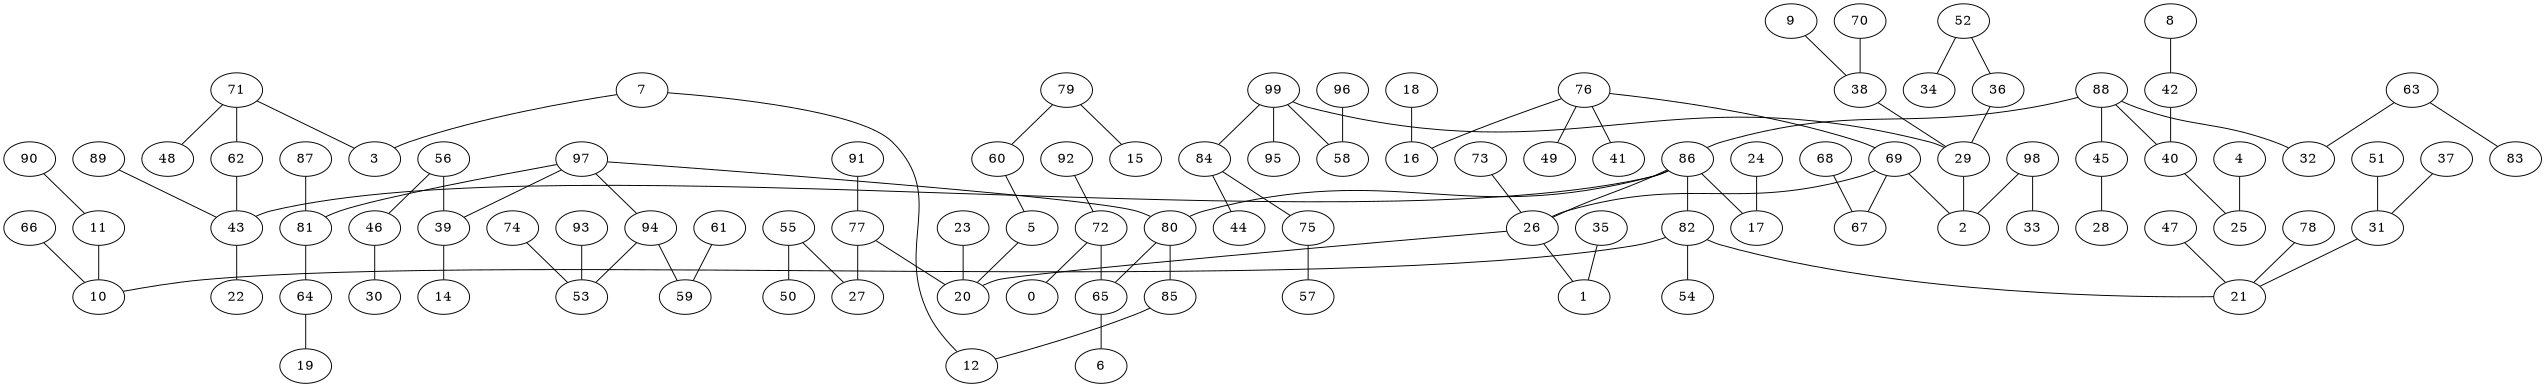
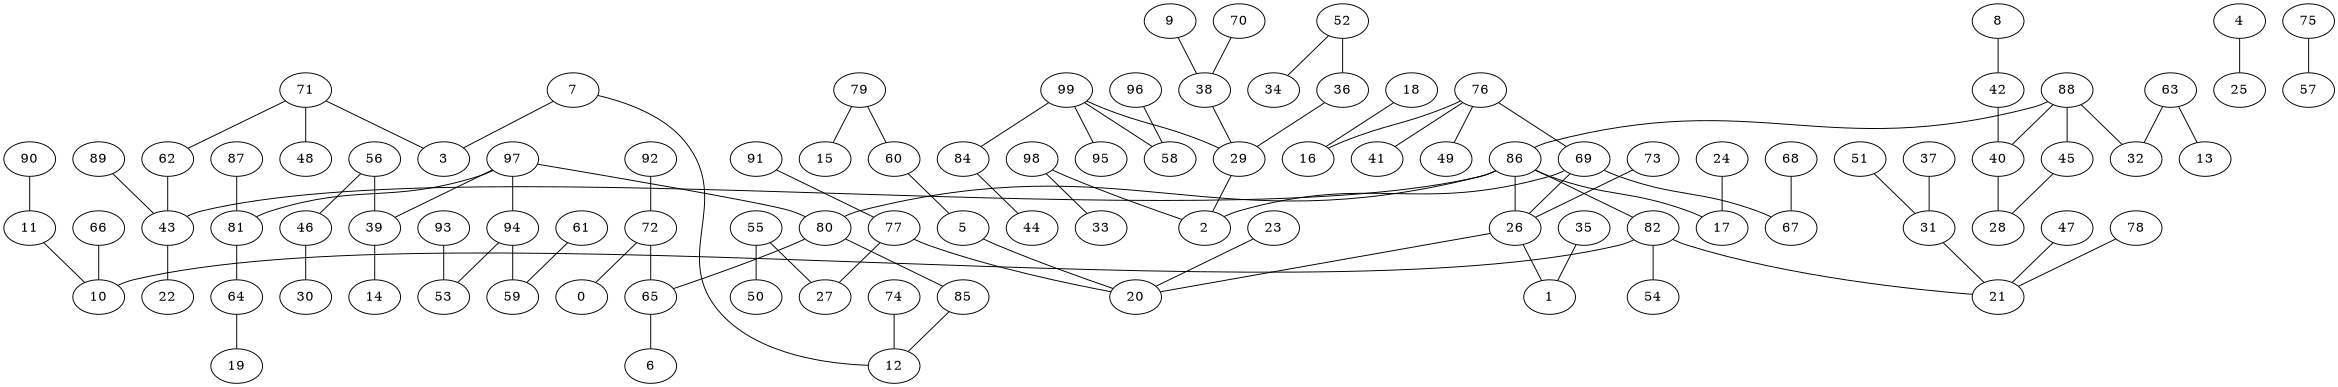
  digraph {
    edge [color=black dir=none]
    51
    31
    21
    78
    92
    72
    65
    0
    91
    77
    20
    27
    64
    19
    93
    53
    4
    25
    23
    85
    12
    87
    81
    42
    40
    46
    30
    37
    63
-   13 [label=83]
+   13
    32
    70
    38
    29
    66
    10
    98
    33
    2
    52
    36
    34
    45
    28
    97
    39
    94
    80
    14
    59
    3
    61
    56
    79
    15
    60
    5
    88
    86
    26
    17
    43
    82
    75
    57
    7
    6
    99
    95
    58
    84
    44
    18
    16
    73
    1
    69
    67
    90
    11
    22
    54
    55
    50
    62
    24
    89
    96
    47
    68
    71
    48
    9
    74
    76
    49
    41
    8
    35
    subgraph sub_1 {
      51
      31
      21
      78
      92
      72
      65
      0
      91
      77
      20
      27
      64
      19
      93
      53
      4
      25
      23
      85
      12
      87
      81
      42
      40
      46
      30
      37
      63
      13
      32
      70
      38
      29
      66
      10
      98
      33
      2
      52
      36
      34
      45
      28
      97
      39
      94
      80
      14
      59
      3
      61
      56
      79
      15
      60
      5
      88
      86
      26
      17
      43
      82
      75
      57
      7
      6
      99
      95
      58
      84
      44
      18
      16
      73
      1
      69
      67
      90
      11
      22
      54
      55
      50
      62
      24
      89
      96
      47
      68
      71
      48
      9
      74
      76
      49
      41
      8
      35
    }
    51 -> 31
    31 -> 21
    78 -> 21
    92 -> 72
    72 -> 65
    72 -> 0
    65 -> 6
    91 -> 77
    77 -> 20
    77 -> 27
    64 -> 19
    93 -> 53
    4 -> 25
    23 -> 20
    85 -> 12
    87 -> 81
    81 -> 64
    42 -> 40
-   40 -> 25
+   40 -> 28
    46 -> 30
    37 -> 31
    63 -> 13
    63 -> 32
    70 -> 38
    38 -> 29
    29 -> 2
    66 -> 10
    98 -> 33
    98 -> 2
    52 -> 36
    52 -> 34
    36 -> 29
    45 -> 28
    97 -> 81
    97 -> 39
    97 -> 94
    97 -> 80
    39 -> 14
    94 -> 53
    94 -> 59
    80 -> 65
    80 -> 85
    61 -> 59
    56 -> 46
    56 -> 39
    79 -> 15
    79 -> 60
    60 -> 5
    5 -> 20
    88 -> 40
    88 -> 32
    88 -> 45
    88 -> 86
    86 -> 80
    86 -> 26
    86 -> 17
    86 -> 43
    86 -> 82
    26 -> 20
    26 -> 1
    43 -> 22
    82 -> 21
    82 -> 10
    82 -> 54
    75 -> 57
    7 -> 12
    7 -> 3
    99 -> 29
    99 -> 95
    99 -> 58
    99 -> 84
-   84 -> 75
    84 -> 44
    18 -> 16
    73 -> 26
    69 -> 2
    69 -> 26
    69 -> 67
    90 -> 11
    11 -> 10
    55 -> 27
    55 -> 50
    62 -> 43
    24 -> 17
    89 -> 43
    96 -> 58
    47 -> 21
    68 -> 67
    71 -> 3
    71 -> 62
    71 -> 48
    9 -> 38
-   74 -> 53
+   74 -> 12
    76 -> 16
    76 -> 69
    76 -> 49
    76 -> 41
    8 -> 42
    35 -> 1
  }
